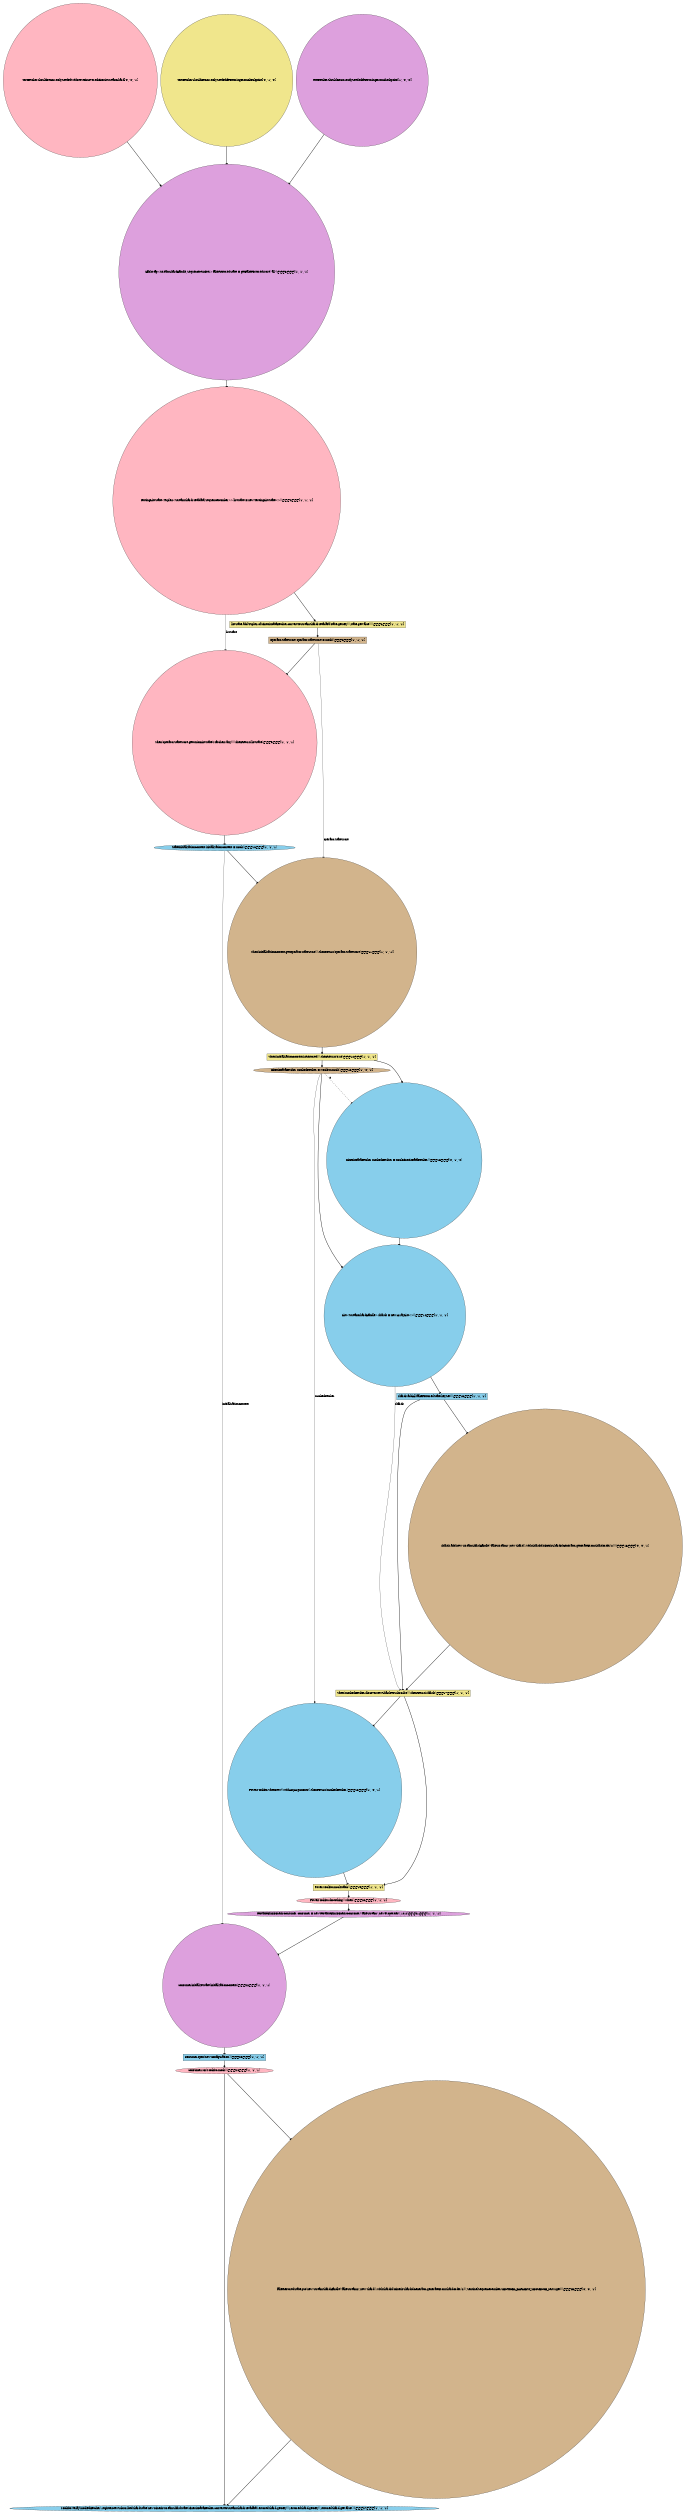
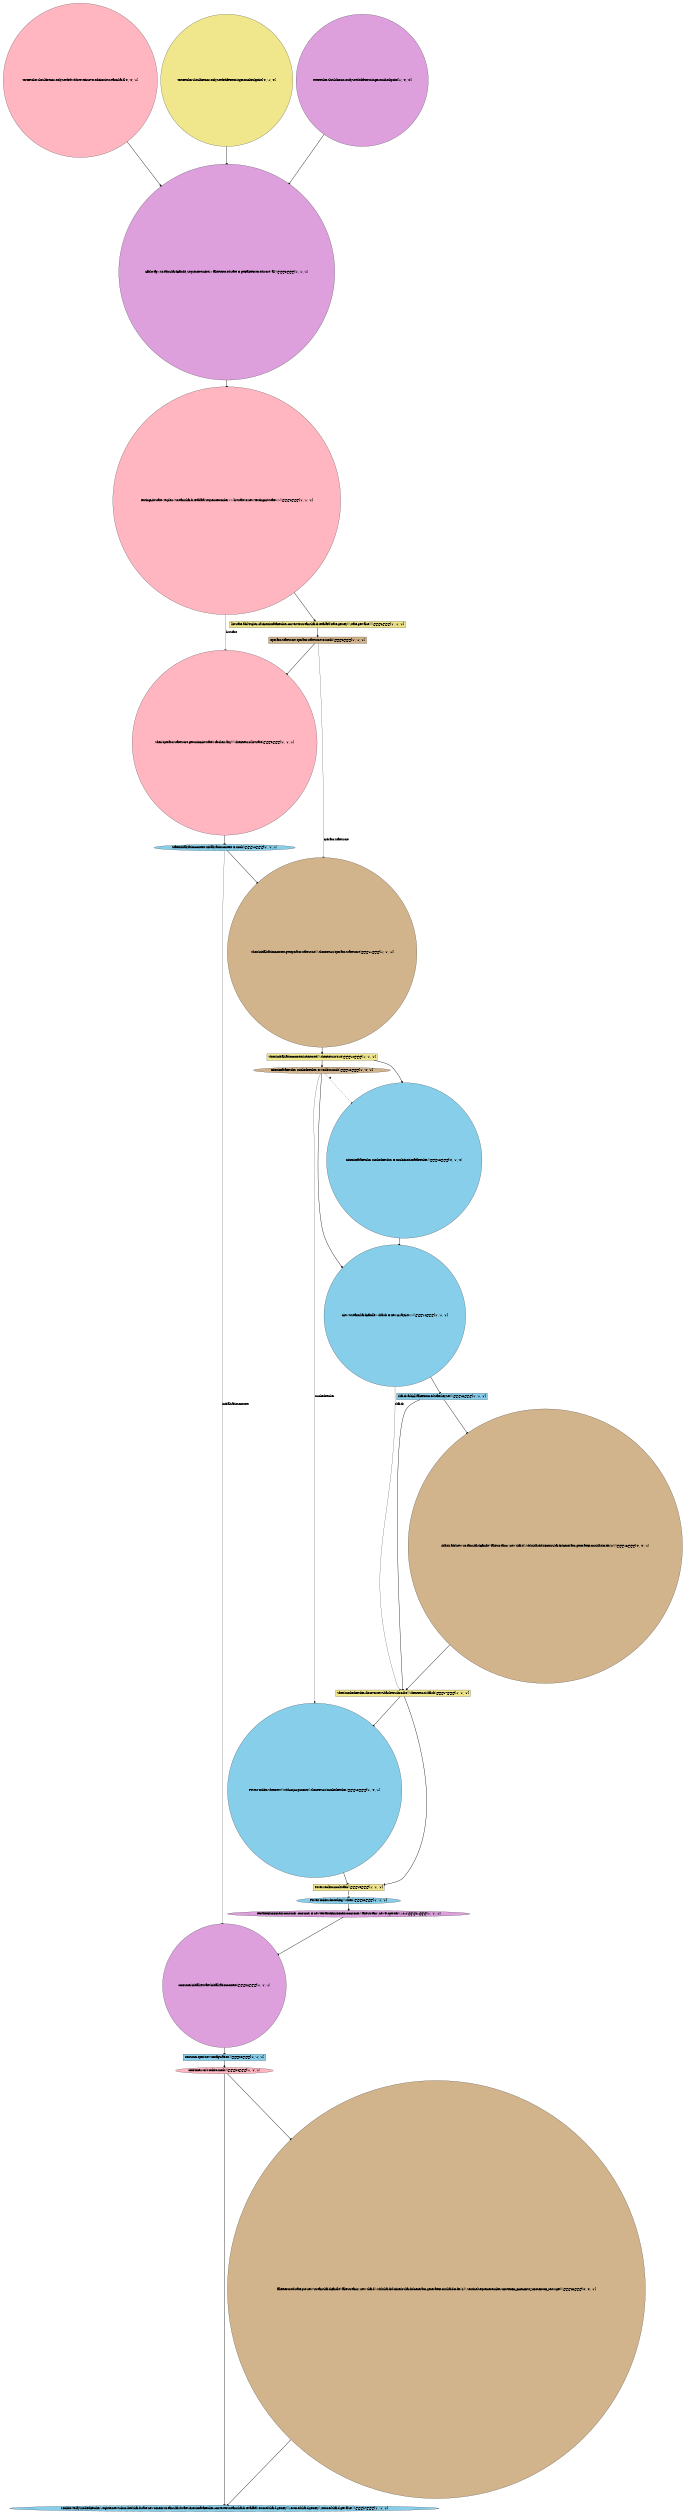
  digraph {
    node [fillcolor=skyblue shape=circle style=filled]
    edge [arrowhead=tee style=bold]
    n1 [fillcolor=lightpink label="when(operatorStateStore.getUnionListState(Matchers.any())).thenReturn(listState)@@@9@@@['1', '1', '1']"]
    n2 [label="StateInitializationContext initializationContext = mock()@@@10@@@['1', '1', '1']" shape=ellipse]
    n3 [fillcolor=tan label="when(initializationContext.getOperatorStateStore()).thenReturn(operatorStateStore)@@@11@@@['1', '1', '1']"]
    n4 [fillcolor=plum label="consumer.initializeState(initializationContext)@@@22@@@['1', '1', '1']"]
    n5 [fillcolor=tan label="shards.add(new StreamShardHandle(\"fakeStream2\",new Shard().withShardId(KinesisShardIdGenerator.generateFromShardOrder(2))))@@@16@@@['0', '0', '1']"]
    n6 [fillcolor=khaki label="when(mockedFetcher.discoverNewShardsToSubscribe()).thenReturn(shards)@@@17@@@['1', '1', '1']" shape=box]
    n7 [fillcolor=khaki label="PowerMockito.mockStatic()@@@19@@@['1', '1', '1']" shape=box]
    n8 [label="PowerMockito.whenNew().withAnyArguments().thenReturn(mockedFetcher)@@@18@@@['1', '0', '1']"]
    n9 [fillcolor=khaki label="listState.add(Tuple2.of(KinesisDataFetcher.convertToStreamShardMetadata(state.getKey()),state.getValue()))@@@6@@@['1', '1', '1']" shape=box]
    n10 [fillcolor=tan label="OperatorStateStore operatorStateStore = mock()@@@8@@@['1', '1', '1']" shape=box]
    n11 [label="Mockito.verify(mockedFetcher).registerNewSubscribedShardState(new KinesisStreamShardState(KinesisDataFetcher.convertToStreamShardMetadata(restoredShard.getKey()),restoredShard.getKey(),restoredShard.getValue()))@@@27@@@['1', '1', '1']" shape=ellipse]
    n12 [label="consumer.open(new Configuration())@@@23@@@['1', '1', '1']" shape=box]
    n13 [fillcolor=lightpink label="consumer.run(Mockito.mock())@@@24@@@['1', '1', '1']" shape=ellipse]
    n14 [fillcolor=tan label="fakeRestoredState.put(new StreamShardHandle(\"fakeStream2\",new Shard().withShardId(KinesisShardIdGenerator.generateFromShardOrder(2))),SentinelSequenceNumber.SENTINEL_EARLIEST_SEQUENCE_NUM.get())@@@25@@@['0', '0', '1']"]
    n15 [fillcolor=khaki label="when(initializationContext.isRestored()).thenReturn(true)@@@12@@@['1', '1', '1']" shape=box]
-   n16 [fillcolor=lightpink label="PowerMockito.doNothing().when()@@@20@@@['1', '1', '1']" shape=ellipse]
+   n16 [label="PowerMockito.doNothing().when()@@@20@@@['1', '1', '1']" shape=ellipse]
    n17 [fillcolor=plum label="TestableFlinkKinesisConsumer consumer = new TestableFlinkKinesisConsumer(\"fakeStream\",new Properties(),10,2)@@@21@@@['1', '1', '1']" shape=ellipse]
    n18 [label="KinesisDataFetcher mockedFetcher = mockKinesisDataFetcher()@@@13@@@['0', '1', '0']"]
    n19 [fillcolor=tan label="KinesisDataFetcher mockedFetcher = Mockito.mock()@@@13@@@['1', '0', '1']" shape=ellipse]
    n20 [fillcolor=lightpink label="testFetcherShouldBeCorrectlySeededWithNewDiscoveredKinesisStreamShard['0', '0', '1']"]
    n21 [fillcolor=plum label="HashMap<StreamShardHandle,SequenceNumber> fakeRestoredState = getFakeRestoredStore(\"all\")@@@3@@@['1', '1', '1']"]
    n22 [fillcolor=lightpink label="TestingListState<Tuple2<StreamShardMetadata,SequenceNumber>> listState = new TestingListState<>()@@@4@@@['1', '1', '1']"]
    n23 [label="List<StreamShardHandle> shards = new ArrayList<>()@@@14@@@['1', '1', '1']"]
    n24 [label="shards.addAll(fakeRestoredState.keySet())@@@15@@@['1', '1', '1']" shape=box]
    n25 [fillcolor=khaki label="testFetcherShouldBeCorrectlySeededIfRestoringFromCheckpoint['0', '1', '0']"]
    n26 [fillcolor=plum label="testFetcherShouldBeCorrectlySeededIfRestoringFromCheckpoint['1', '0', '0']"]
    n1 -> n2
    n2 -> n3
    n2 -> n4 [label=initializationContext style=solid]
    n3 -> n15 [arrowhead=diamond]
    n4 -> n12
    n5 -> n6 [arrowhead=diamond]
    n6 -> n7
    n6 -> n8
-   n7 -> n16 [arrowhead=diamond]
+   n7 -> n16
    n8 -> n7
    n9 -> n10 [arrowhead=diamond]
    n10 -> n1
    n10 -> n3 [label=operatorStateStore style=solid]
    n12 -> n13 [arrowhead=diamond]
    n13 -> n11
    n13 -> n14
    n14 -> n11
    n15 -> n18 [arrowhead=diamond]
    n15 -> n19 [arrowhead=diamond]
    n16 -> n17 [arrowhead=diamond]
    n17 -> n4
    n18 -> n23
    n19 -> n8 [arrowhead=diamond label=mockedFetcher style=solid]
    n19 -> n18 [label=0 style=dashed]
    n19 -> n23 [arrowhead=diamond]
    n20 -> n21 [arrowhead=diamond]
    n21 -> n22
    n22 -> n1 [label=listState style=solid]
    n22 -> n9 [arrowhead=diamond]
    n23 -> n6 [label=shards style=solid]
    n23 -> n24
    n24 -> n5
    n24 -> n6
    n25 -> n21
    n26 -> n21
  }
